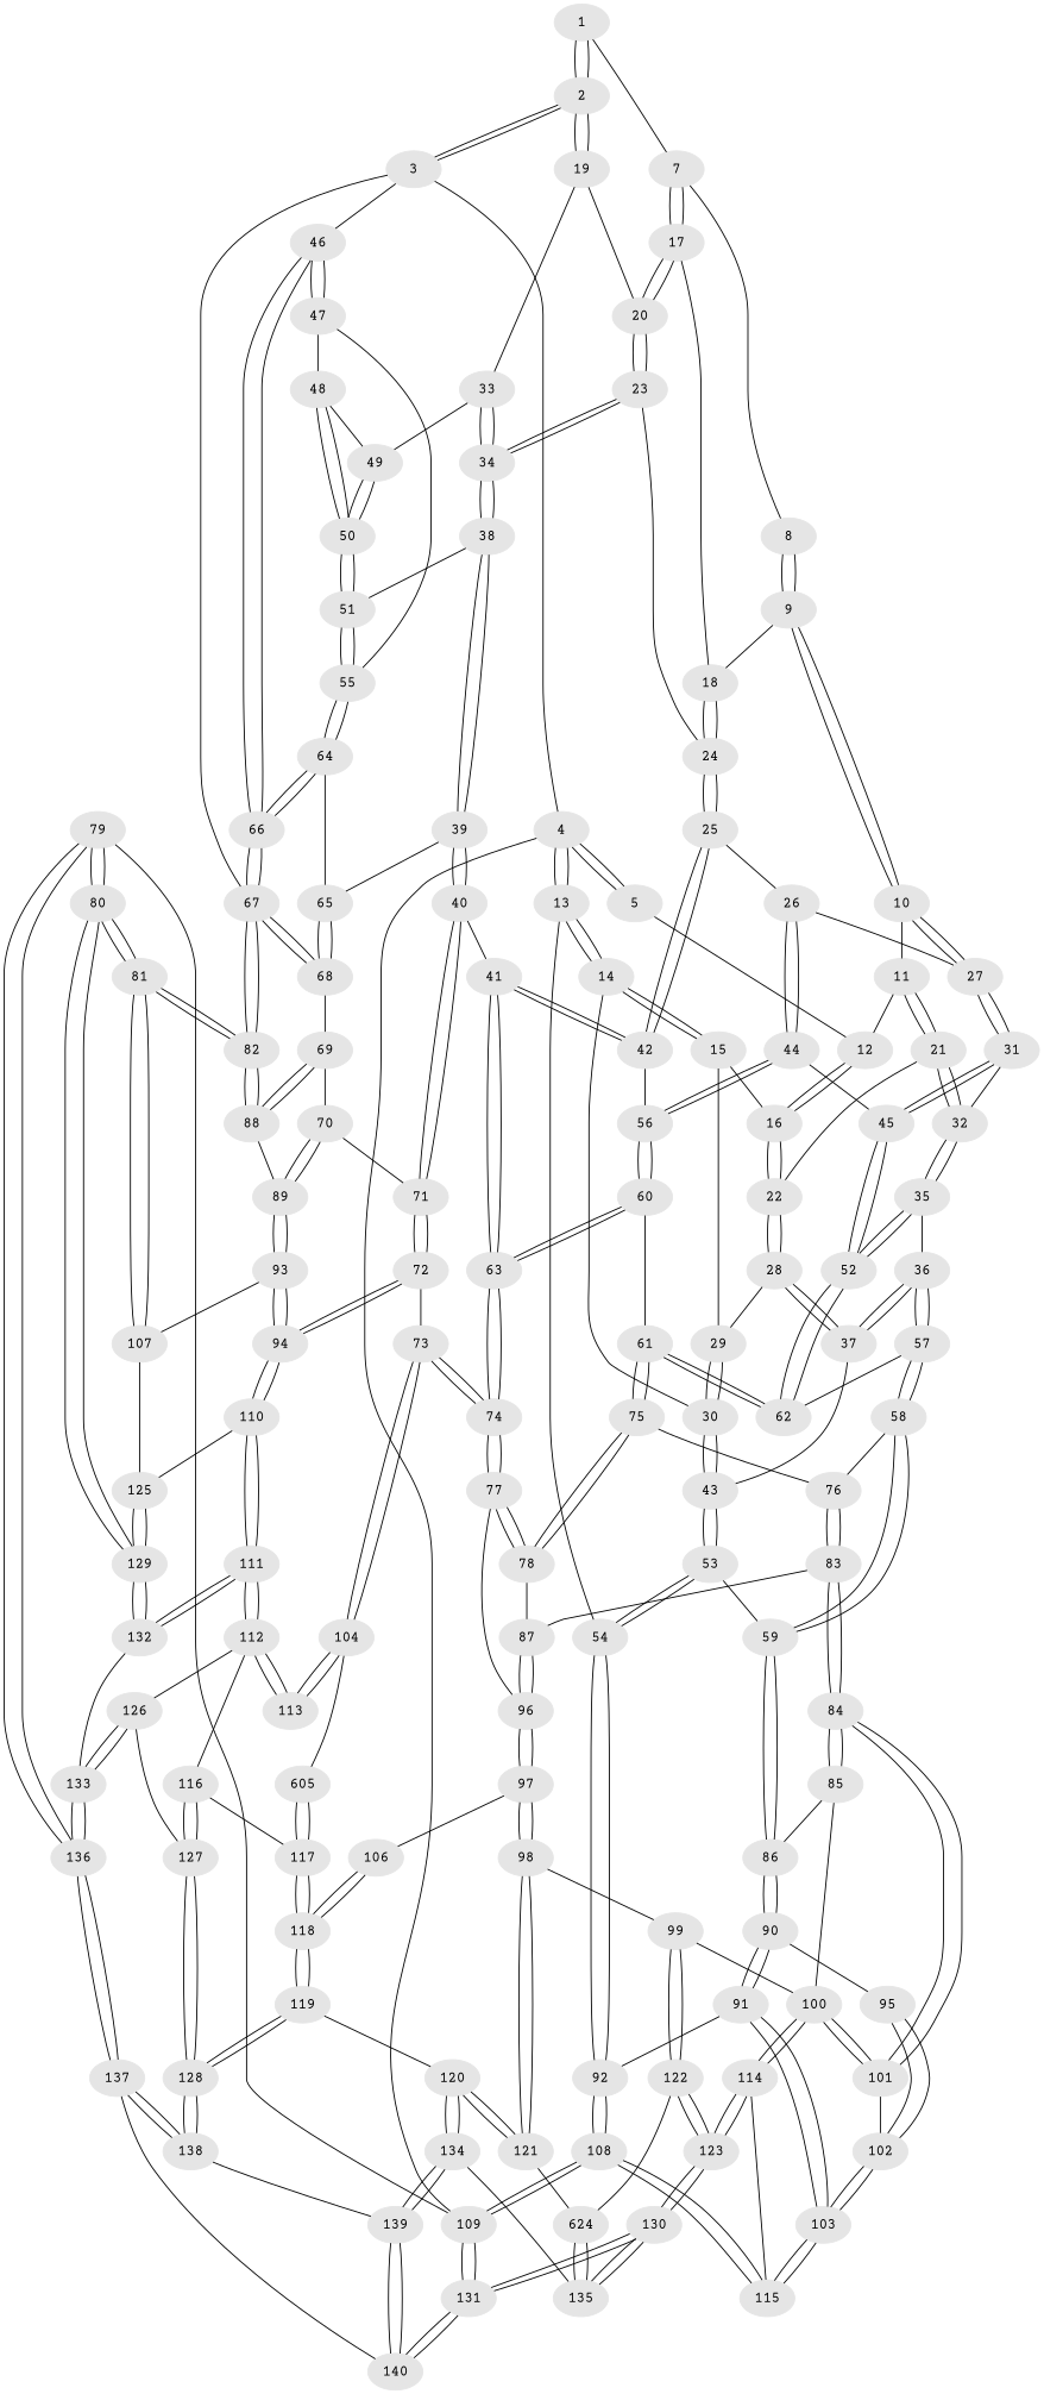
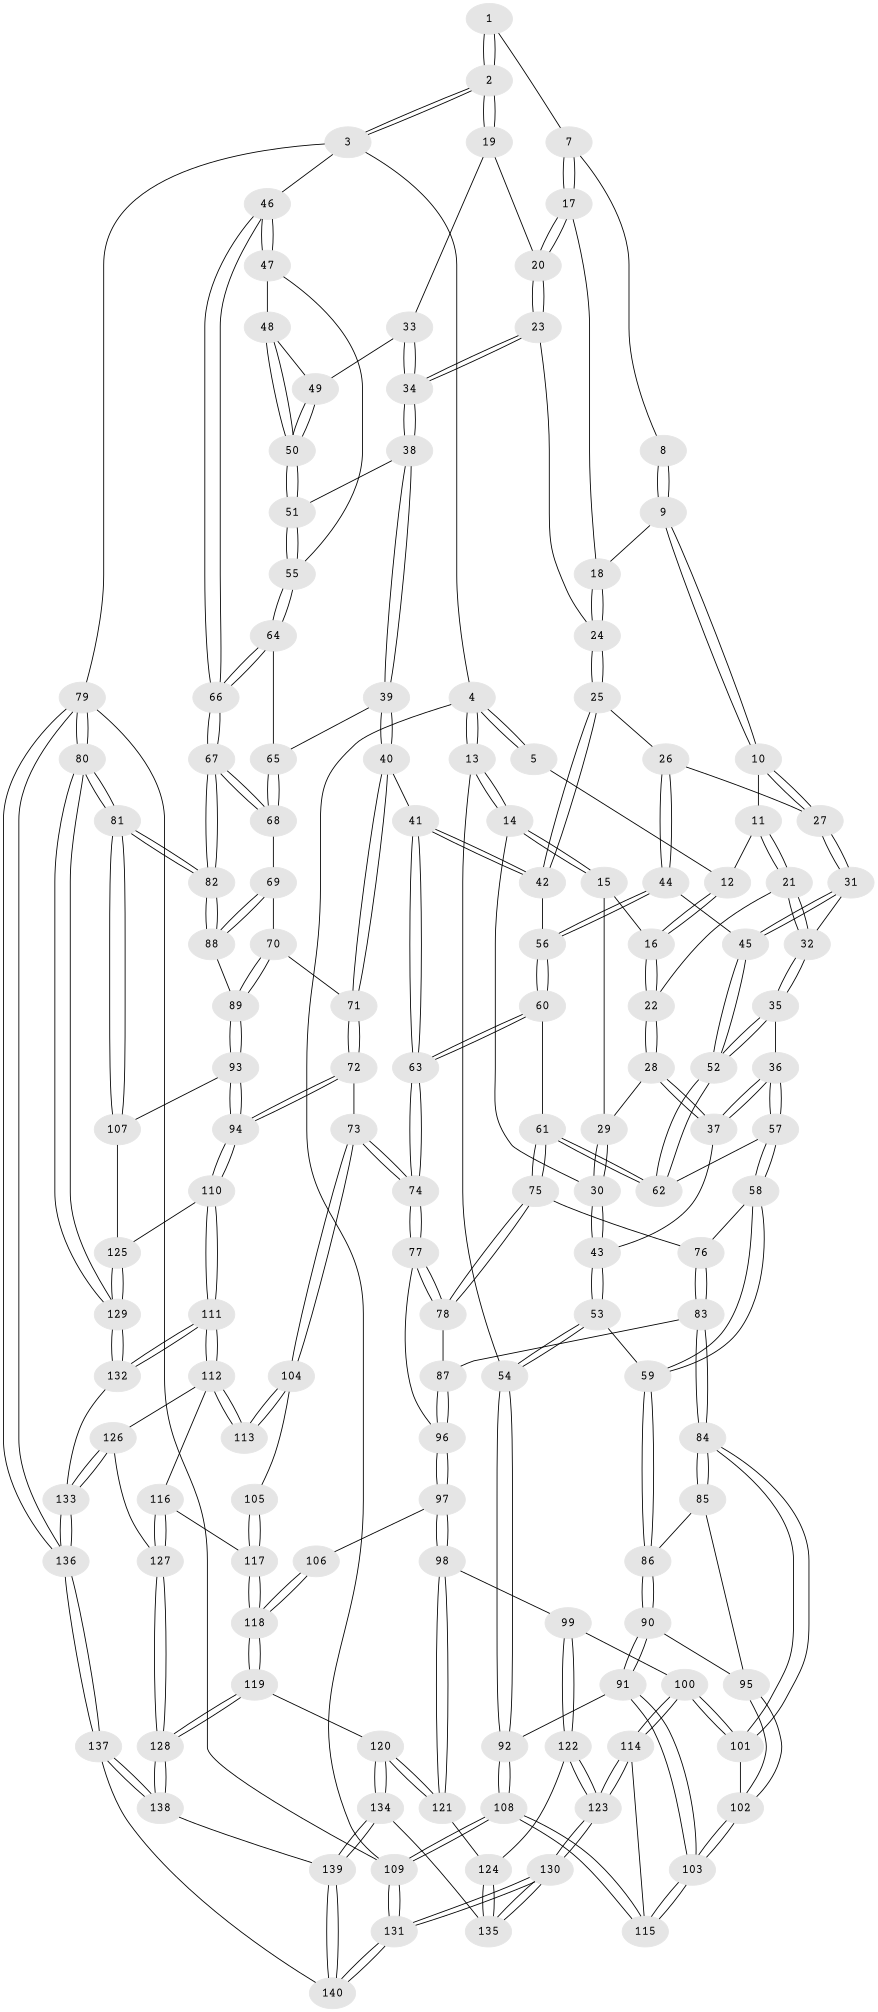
  graph {
    fontname="Courier Prime"
    node [color=gray90 fontname="Courier Prime" style=filled]
    edge [fontname="Courier Prime"]
    1
    2
    7
    3
    19
    8
    17
    4
    46
    79
    20
    33
    5
    13
    109
    47
    66
    80
    136
    12
    14
    54
    131
    16
    9
    18
    10
    11
    27
    24
    21
    31
    22
    32
    15
    30
    92
    29
    43
    28
    23
    25
    34
    49
    35
    37
    38
    26
    42
    44
    56
    45
    53
    52
    36
    50
    39
    51
    57
    62
    58
    40
    65
    55
    41
    71
    68
    63
    72
    74
    60
    59
    48
    67
    64
    86
    108
    61
    76
    83
    90
    75
    78
    77
    69
    82
    88
    70
    89
    93
    73
    94
    104
    110
-   105 [label=605]
+   105
    113
    96
    87
    84
    97
    81
    129
    137
    107
    132
    125
    85
    101
    95
    102
    91
    103
    115
    111
    98
    106
    99
    121
    118
    100
    122
-   124 [label=624]
+   124
    114
    123
    117
    119
    140
    112
    126
    116
    133
    127
    130
    128
    120
    134
    138
    135
    139
    1 -- 2
    1 -- 2
    1 -- 7
    2 -- 3
    2 -- 3
    2 -- 19
    2 -- 19
    7 -- 8
    7 -- 17
    7 -- 17
    3 -- 4
    3 -- 46
-   3 -- 67
+   3 -- 79
    19 -- 20
    19 -- 33
    8 -- 9
    8 -- 9
    17 -- 20
    17 -- 20
    17 -- 18
    4 -- 5
    4 -- 5
    4 -- 13
    4 -- 13
    4 -- 109
    46 -- 47
    46 -- 47
    46 -- 66
    46 -- 66
    79 -- 109
    79 -- 80
    79 -- 80
    79 -- 136
    79 -- 136
    20 -- 23
    20 -- 23
    33 -- 34
    33 -- 34
    33 -- 49
    5 -- 12
    13 -- 14
    13 -- 14
    13 -- 54
    109 -- 131
    109 -- 131
    47 -- 55
    47 -- 48
    66 -- 67
    66 -- 67
    80 -- 81
    80 -- 81
    80 -- 129
    80 -- 129
    136 -- 137
    136 -- 137
    12 -- 16
    12 -- 16
    14 -- 15
    14 -- 15
    14 -- 30
    54 -- 92
    54 -- 92
    131 -- 140
    131 -- 140
    16 -- 22
    16 -- 22
    9 -- 18
    9 -- 10
    9 -- 10
    18 -- 24
    18 -- 24
    10 -- 11
    10 -- 27
    10 -- 27
    11 -- 12
    11 -- 21
    11 -- 21
    27 -- 31
    27 -- 31
    24 -- 25
    24 -- 25
    21 -- 22
    21 -- 32
    21 -- 32
    31 -- 32
    31 -- 45
    31 -- 45
    22 -- 28
    22 -- 28
    32 -- 35
    32 -- 35
    15 -- 16
    15 -- 29
    30 -- 43
    30 -- 43
    92 -- 108
    92 -- 108
    29 -- 30
    29 -- 30
    43 -- 53
    43 -- 53
    28 -- 29
    28 -- 37
    28 -- 37
    23 -- 24
    23 -- 34
    23 -- 34
    25 -- 26
    25 -- 42
    25 -- 42
    34 -- 38
    34 -- 38
    49 -- 50
    49 -- 50
    35 -- 52
    35 -- 52
    35 -- 36
    37 -- 43
    38 -- 39
    38 -- 39
    38 -- 51
    26 -- 27
    26 -- 44
    26 -- 44
    42 -- 56
    44 -- 56
    44 -- 56
    44 -- 45
    56 -- 60
    56 -- 60
    45 -- 52
    45 -- 52
    53 -- 54
    53 -- 54
    53 -- 59
    52 -- 62
    52 -- 62
    36 -- 37
    36 -- 37
    36 -- 57
    36 -- 57
    50 -- 51
    50 -- 51
    39 -- 40
    39 -- 40
    39 -- 65
    51 -- 55
    51 -- 55
    57 -- 62
    57 -- 58
    57 -- 58
    58 -- 59
    58 -- 59
    58 -- 76
    40 -- 41
    40 -- 71
    40 -- 71
    65 -- 68
    65 -- 68
    55 -- 64
    55 -- 64
    41 -- 42
    41 -- 42
    41 -- 63
    41 -- 63
    71 -- 72
    71 -- 72
    68 -- 69
    63 -- 74
    63 -- 74
    72 -- 73
    72 -- 94
    72 -- 94
    74 -- 77
    74 -- 77
    60 -- 63
    60 -- 63
    60 -- 61
    59 -- 86
    59 -- 86
    48 -- 49
    48 -- 50
    48 -- 50
    67 -- 68
    67 -- 68
    67 -- 82
    67 -- 82
    64 -- 66
    64 -- 66
    64 -- 65
    86 -- 90
    86 -- 90
    108 -- 109
    108 -- 109
    108 -- 115
    108 -- 115
    61 -- 62
    61 -- 62
    61 -- 75
    61 -- 75
    76 -- 83
    76 -- 83
    83 -- 87
    83 -- 84
    83 -- 84
    90 -- 95
    90 -- 91
    90 -- 91
    75 -- 76
    75 -- 78
    75 -- 78
    78 -- 87
    77 -- 78
    77 -- 78
    77 -- 96
    69 -- 88
    69 -- 88
    69 -- 70
    82 -- 88
    82 -- 88
    88 -- 89
    70 -- 71
    70 -- 89
    70 -- 89
    89 -- 93
    89 -- 93
    93 -- 94
    93 -- 94
    93 -- 107
    73 -- 74
    73 -- 74
    73 -- 104
    73 -- 104
    94 -- 110
    94 -- 110
    104 -- 105
    104 -- 113
    104 -- 113
    110 -- 125
    110 -- 111
    110 -- 111
    105 -- 117
    105 -- 117
    96 -- 97
    96 -- 97
    87 -- 96
    87 -- 96
    84 -- 85
    84 -- 85
    84 -- 101
    84 -- 101
    97 -- 98
    97 -- 98
    97 -- 106
    81 -- 82
    81 -- 82
    81 -- 107
    81 -- 107
    129 -- 132
    129 -- 132
    137 -- 140
    137 -- 138
    137 -- 138
    107 -- 125
    132 -- 133
    125 -- 129
    125 -- 129
    85 -- 86
-   85 -- 100
+   85 -- 95
    101 -- 102
    95 -- 102
    95 -- 102
    102 -- 103
    102 -- 103
    91 -- 92
    91 -- 103
    91 -- 103
    103 -- 115
    103 -- 115
    111 -- 132
    111 -- 132
    111 -- 112
    111 -- 112
    98 -- 99
    98 -- 121
    98 -- 121
    106 -- 118
    106 -- 118
    99 -- 100
    99 -- 122
    99 -- 122
    121 -- 124
    118 -- 119
    118 -- 119
    100 -- 101
    100 -- 101
    100 -- 114
    100 -- 114
    122 -- 124
    122 -- 123
    122 -- 123
    124 -- 135
    124 -- 135
    114 -- 115
    114 -- 123
    114 -- 123
    123 -- 130
    123 -- 130
    117 -- 118
    117 -- 118
    119 -- 128
    119 -- 128
    119 -- 120
    112 -- 113
    112 -- 113
    112 -- 126
    112 -- 116
    126 -- 133
    126 -- 133
    126 -- 127
    116 -- 117
    116 -- 127
    116 -- 127
    133 -- 136
    133 -- 136
    127 -- 128
    127 -- 128
    130 -- 131
    130 -- 131
    130 -- 135
    130 -- 135
    128 -- 138
    128 -- 138
    120 -- 121
    120 -- 121
    120 -- 134
    120 -- 134
    134 -- 135
    134 -- 139
    134 -- 139
    138 -- 139
    139 -- 140
    139 -- 140
  }
